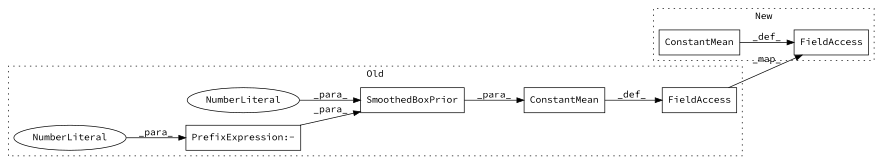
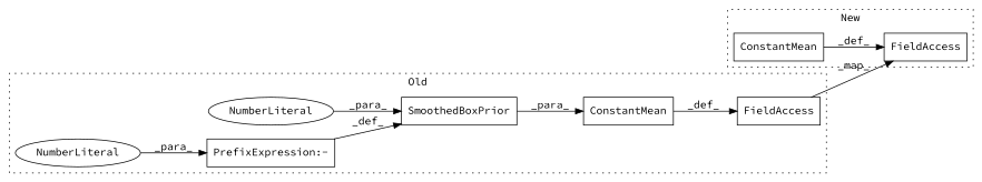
  digraph {
    rankdir=LR
    fontname="Source Code Pro"
    node [a=32 l=6 shape=box fontname="Source Code Pro"]
    edge [fontname="Source Code Pro"]
    n1 [l="17,1" label=SmoothedBoxPrior s="1073,1104"]
    n2 [a=34 label=NumberLiteral s=1098 shape=ellipse]
    n3 [l="13,1" label=ConstantMean s="1060,1105"]
    n4 [a=38 l=1 label="PrefixExpression:-" s=1090]
    n5 [a=34 label=NumberLiteral s=1091 shape=ellipse]
    n6 [a=22 l=16 label=FieldAccess s=1043]
    n7 [l=14 label=ConstantMean s=1398]
    n8 [a=22 l=16 label=FieldAccess s=1366]
    subgraph cluster_1 {
      label=Old
      style=dotted
      n1
      n2
      n3
      n4
      n5
      n6
    }
    subgraph cluster_2 {
      label=New
      style=dotted
      n7
      n8
    }
    n1 -> n3 [label=_para_]
    n2 -> n1 [label=_para_]
    n3 -> n6 [label=_def_]
-   n4 -> n1 [label=_para_]
+   n4 -> n1 [label=_def_]
    n5 -> n4 [label=_para_]
    n6 -> n8 [label=_map_]
    n7 -> n8 [label=_def_]
  }
